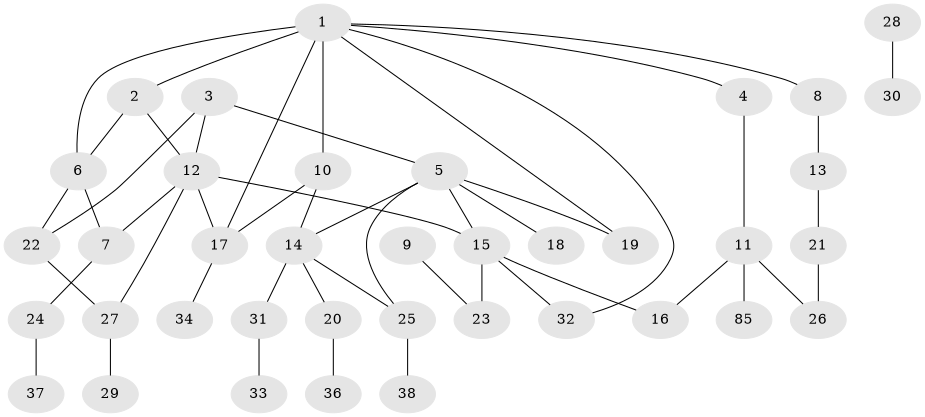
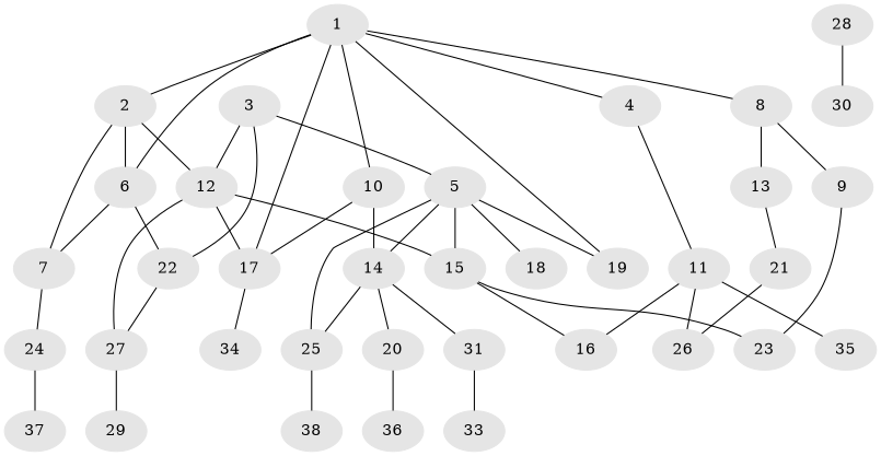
  graph {
    node [color=gray90 style=filled]
    edge [weight=1.0]
    1
    2
    4
    6
    8
    10
    17
    19
-   32
    7
    12
    11
    22
    9
    13
    14
    34
    3
    5
    24
    15
    18
    25
    27
    16
    26
-   35 [label=85]
+   35
    20
    31
    23
    38
    37
    21
    29
    28
    30
    36
    33
    1 -- 2
    1 -- 4
    1 -- 6 [weight=2.0]
    1 -- 8
    1 -- 10
    1 -- 17
    1 -- 19
-   1 -- 32
    2 -- 6
-   12 -- 7
+   2 -- 7
    2 -- 12
    4 -- 11
    6 -- 7
    6 -- 22
+   8 -- 9
    8 -- 13
    10 -- 17
    10 -- 14
    17 -- 34
    7 -- 24
    12 -- 17
    12 -- 15
    12 -- 27 [weight=2.0]
    11 -- 16
    11 -- 26
    11 -- 35
    22 -- 27
    9 -- 23
    13 -- 21
    14 -- 25
    14 -- 20
    14 -- 31
    3 -- 12
    3 -- 22
    3 -- 5
    5 -- 19
    5 -- 14
    5 -- 15
    5 -- 18
    5 -- 25
    24 -- 37
-   15 -- 32
    15 -- 16
    15 -- 23 [weight=2.0]
    25 -- 38
    27 -- 29 [weight=2.0]
    20 -- 36
    31 -- 33
    21 -- 26
    28 -- 30
  }
